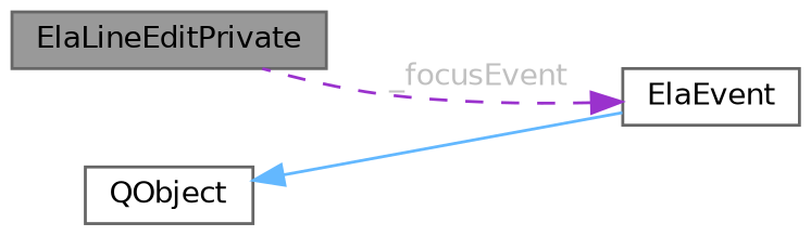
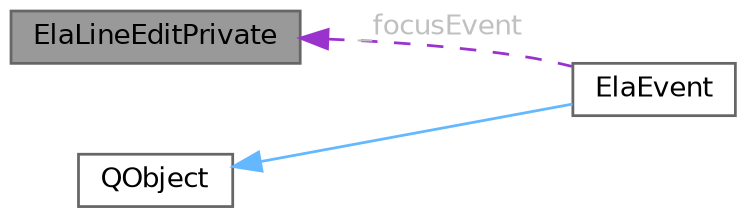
  digraph {
    rankdir=LR
    node [color=gray40 fillcolor=white fontname=Helvetica fontsize=10 shape=box style=filled]
    edge [dir=back fontname=Helvetica fontsize=10 labelfontname=Helvetica labelfontsize=10]
    n1 [fillcolor=grey60 fontcolor=black height=0.2 label=ElaLineEditPrivate width=0.4]
    n2 [height=0.2 label=QObject width=0.4]
    n3 [height=0.2 label=ElaEvent width=0.4]
    n2 -> n3 [color=steelblue1 style=solid]
-   n3 -> n1 [color=darkorchid3 fontcolor=grey label=" _focusEvent" style=dashed]
+   n1 -> n3 [color=darkorchid3 fontcolor=grey label=" _focusEvent" style=dashed]
  }
